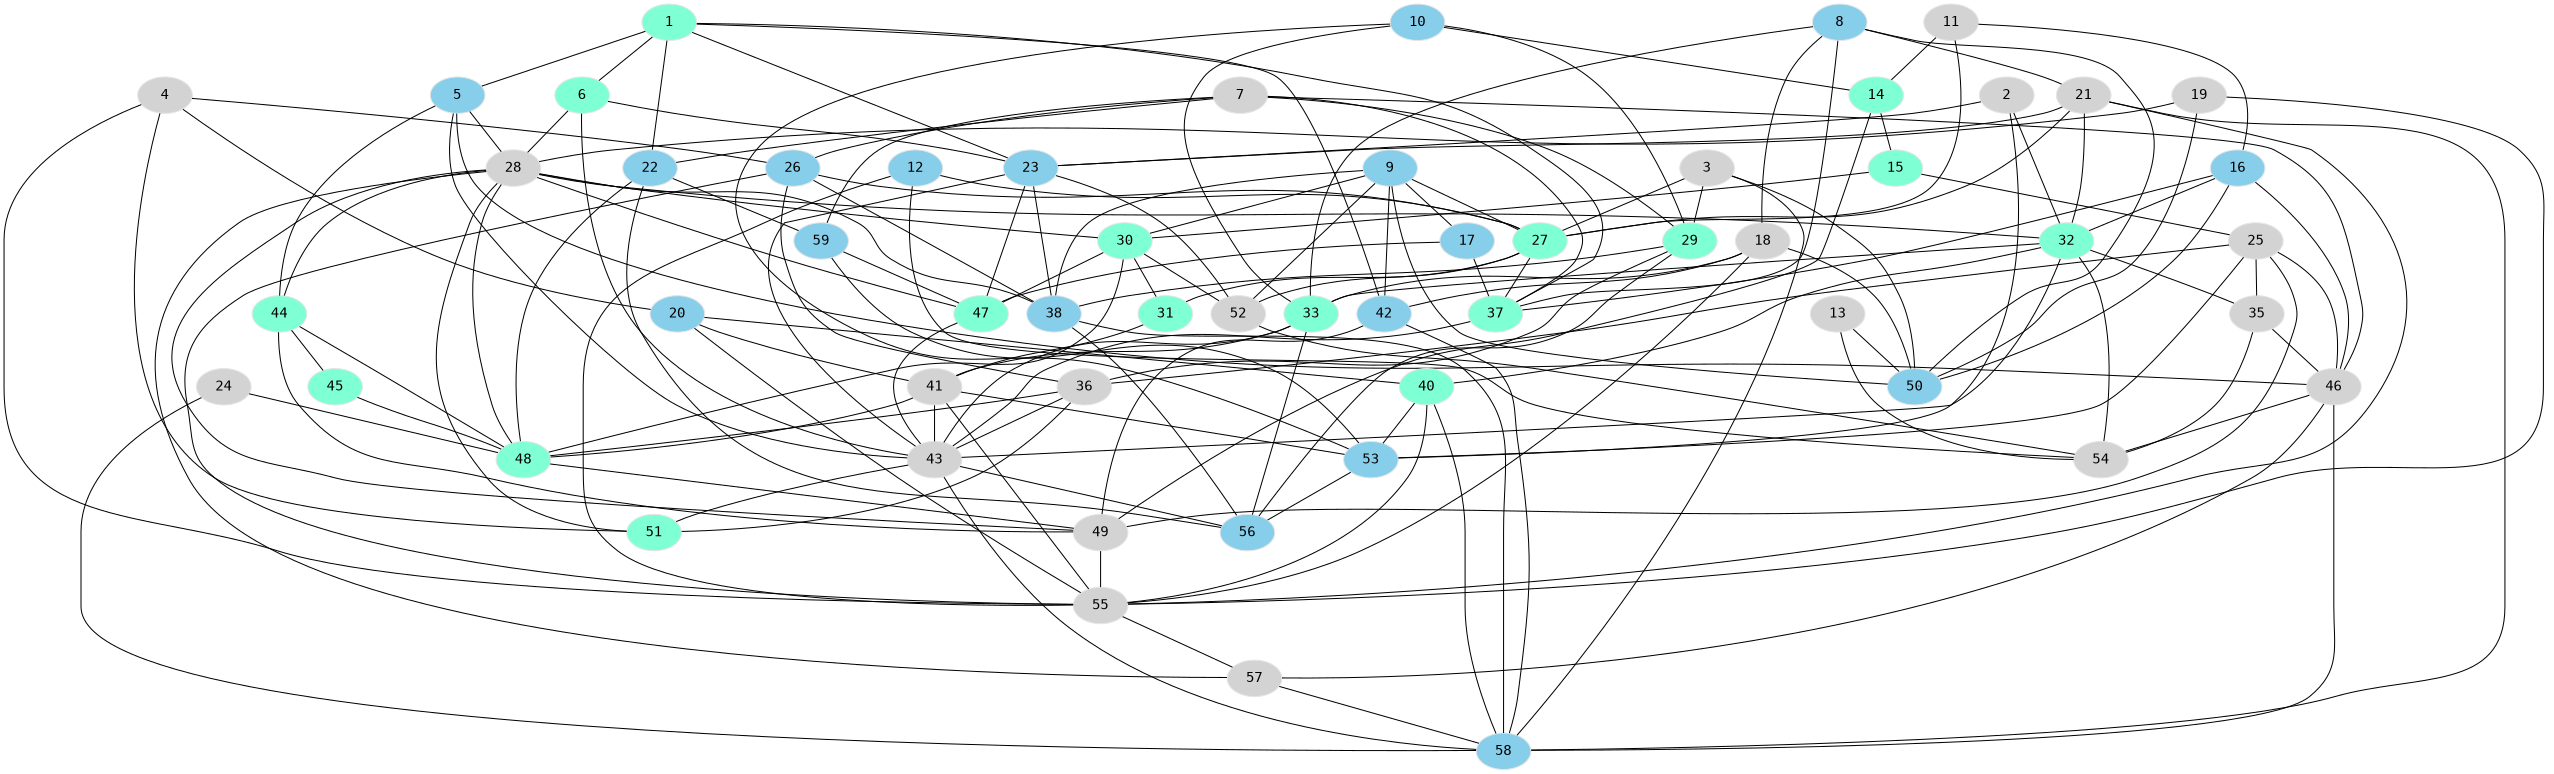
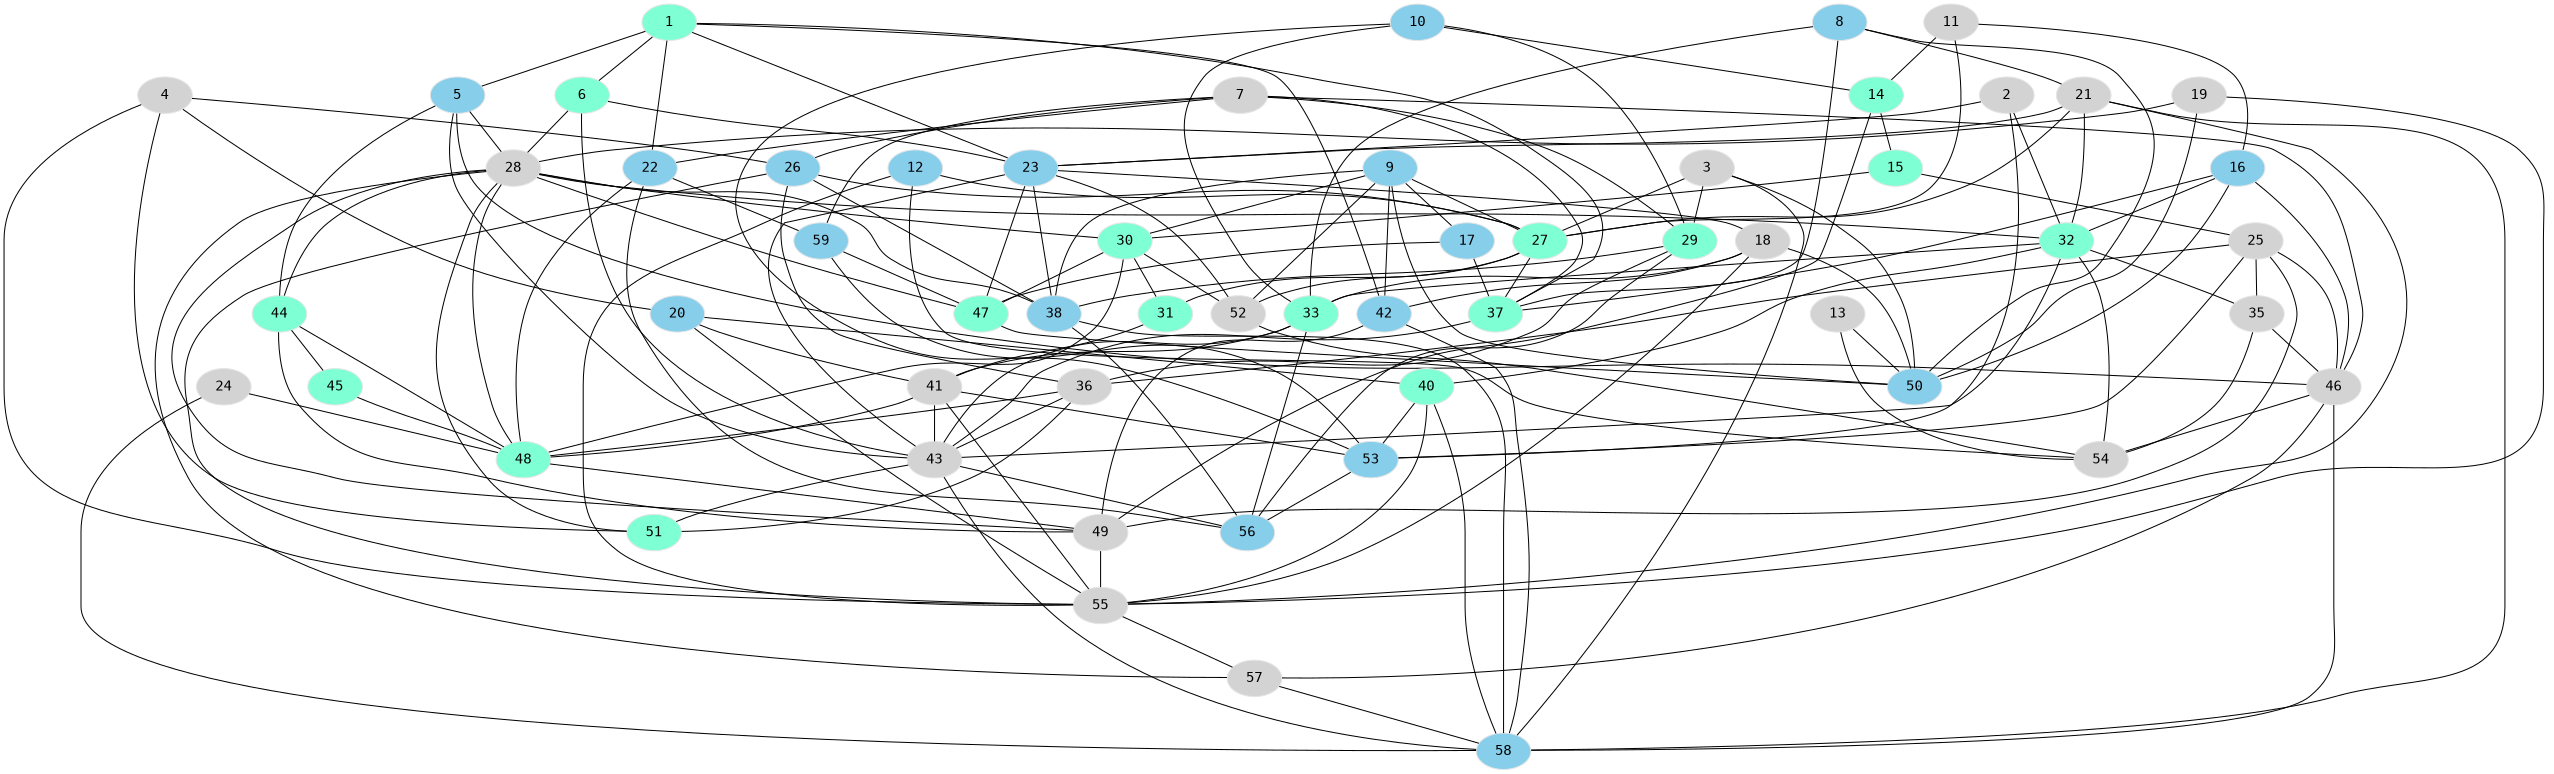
  graph {
    fontname="DejaVu Sans Mono"
    node [color=gray90 fillcolor=lightgrey fontname="DejaVu Sans Mono" style=filled]
    edge [fontname="DejaVu Sans Mono" weight=1.0]
    1 [fillcolor=aquamarine]
    5 [fillcolor=skyblue]
    6 [fillcolor=aquamarine]
    22 [fillcolor=skyblue]
    23 [fillcolor=skyblue]
    37 [fillcolor=aquamarine]
    42 [fillcolor=skyblue]
    28
    43
    44 [fillcolor=aquamarine]
    46
    n12 [fillcolor=skyblue label=59]
    48 [fillcolor=aquamarine]
    56 [fillcolor=skyblue]
    38 [fillcolor=skyblue]
    47 [fillcolor=aquamarine]
    52
    58 [fillcolor=skyblue]
    49
    2
    32 [fillcolor=aquamarine]
    53 [fillcolor=skyblue]
    40 [fillcolor=aquamarine]
    33 [fillcolor=aquamarine]
    54
    35
    27 [fillcolor=aquamarine]
    3
    29 [fillcolor=aquamarine]
    50 [fillcolor=skyblue]
    31 [fillcolor=aquamarine]
    36
    20 [fillcolor=skyblue]
    4
    26 [fillcolor=skyblue]
    51 [fillcolor=aquamarine]
    55
    41
    57
    30 [fillcolor=aquamarine]
    45 [fillcolor=aquamarine]
    7
    8 [fillcolor=skyblue]
    18
    21
    9 [fillcolor=skyblue]
    17 [fillcolor=skyblue]
    10 [fillcolor=skyblue]
    14 [fillcolor=aquamarine]
    15 [fillcolor=aquamarine]
    11
    16 [fillcolor=skyblue]
    12 [fillcolor=skyblue]
    13
    25
    19
    24
    1 -- 5
    1 -- 6
    1 -- 22
    1 -- 23
    1 -- 37
    1 -- 42
    5 -- 28
    5 -- 43
    5 -- 44
    5 -- 46
    6 -- 23
    6 -- 28
    6 -- 43
    22 -- n12
    22 -- 48
    22 -- 56
    23 -- 43
    23 -- 38
    23 -- 47
    23 -- 52
    37 -- 43 [weight=2.0]
    42 -- 58
    42 -- 49
    28 -- 44
    28 -- 48
    28 -- 38
    28 -- 47
    28 -- 49
    28 -- 32
    28 -- 51
    28 -- 57
    28 -- 30
    43 -- 56
    43 -- 58
    43 -- 51 [weight=2.0]
    44 -- 48
    44 -- 49
    44 -- 45
    46 -- 58
    46 -- 54
    46 -- 57
    n12 -- 47
    n12 -- 53
    48 -- 49
    38 -- 56
    38 -- 58
-   47 -- 43
+   47 -- 50
    52 -- 54
    49 -- 55
    2 -- 23
    2 -- 32
    2 -- 53
    32 -- 43 [weight=2.0]
    32 -- 40
    32 -- 33
    32 -- 54
    32 -- 35
    53 -- 56
    40 -- 58
    40 -- 53
    40 -- 55
    33 -- 43
    33 -- 56
    33 -- 41
    35 -- 46
    35 -- 54
    27 -- 37
    27 -- 52
    27 -- 31
    3 -- 58
    3 -- 27
    3 -- 29
    3 -- 50
    29 -- 56
    29 -- 38
    29 -- 36
    31 -- 41
    36 -- 43
    36 -- 48
    36 -- 51
    20 -- 40
    20 -- 55
    20 -- 41
    4 -- 20
    4 -- 26
    4 -- 51
    4 -- 55
    26 -- 38
    26 -- 27
    26 -- 36
    26 -- 55
    55 -- 57
    41 -- 43
    41 -- 48
    41 -- 53
    41 -- 55
    57 -- 58
    30 -- 48
    30 -- 47
    30 -- 52
    30 -- 31
    45 -- 48
    7 -- 22
    7 -- 37
    7 -- 46
    7 -- n12
    7 -- 29
    7 -- 26
    8 -- 37
    8 -- 33
    8 -- 50 [weight=2.0]
-   8 -- 18
+   23 -- 18
    8 -- 21
    18 -- 42
    18 -- 33
    18 -- 50
    18 -- 55
    21 -- 23
    21 -- 58
    21 -- 32
    21 -- 27
    21 -- 55
    9 -- 42
    9 -- 38
    9 -- 52
    9 -- 27
    9 -- 50
    9 -- 30
    9 -- 17
    17 -- 37
    17 -- 47
    10 -- 53
    10 -- 33
    10 -- 29
    10 -- 14
    14 -- 49
    14 -- 15
    15 -- 30
    15 -- 25
    11 -- 27
    11 -- 14
    11 -- 16
    16 -- 37
    16 -- 46
    16 -- 32
    16 -- 50
    12 -- 54
    12 -- 27
    12 -- 55
    13 -- 54
    13 -- 50
    25 -- 46
    25 -- 49
    25 -- 53
    25 -- 35
    25 -- 36
    19 -- 28
    19 -- 50
    19 -- 55
    24 -- 48
    24 -- 58
  }
